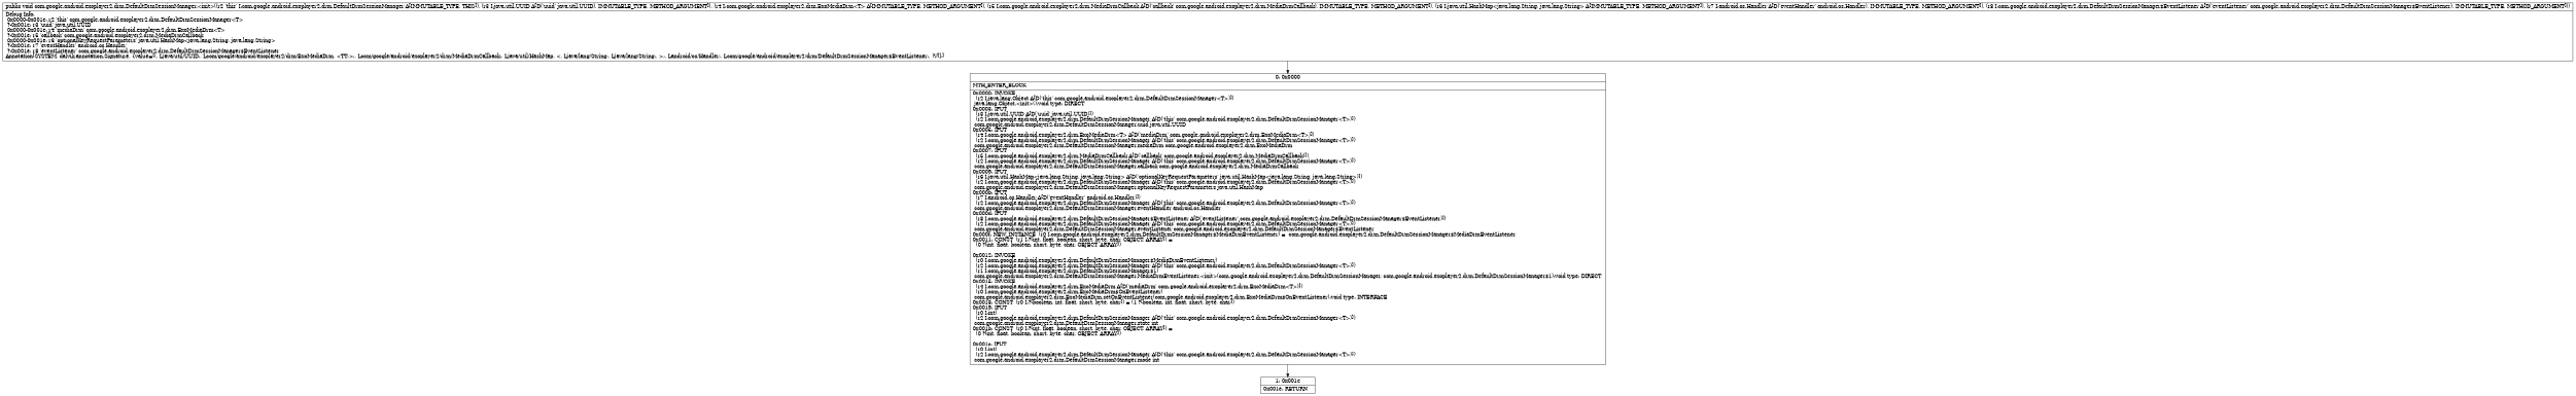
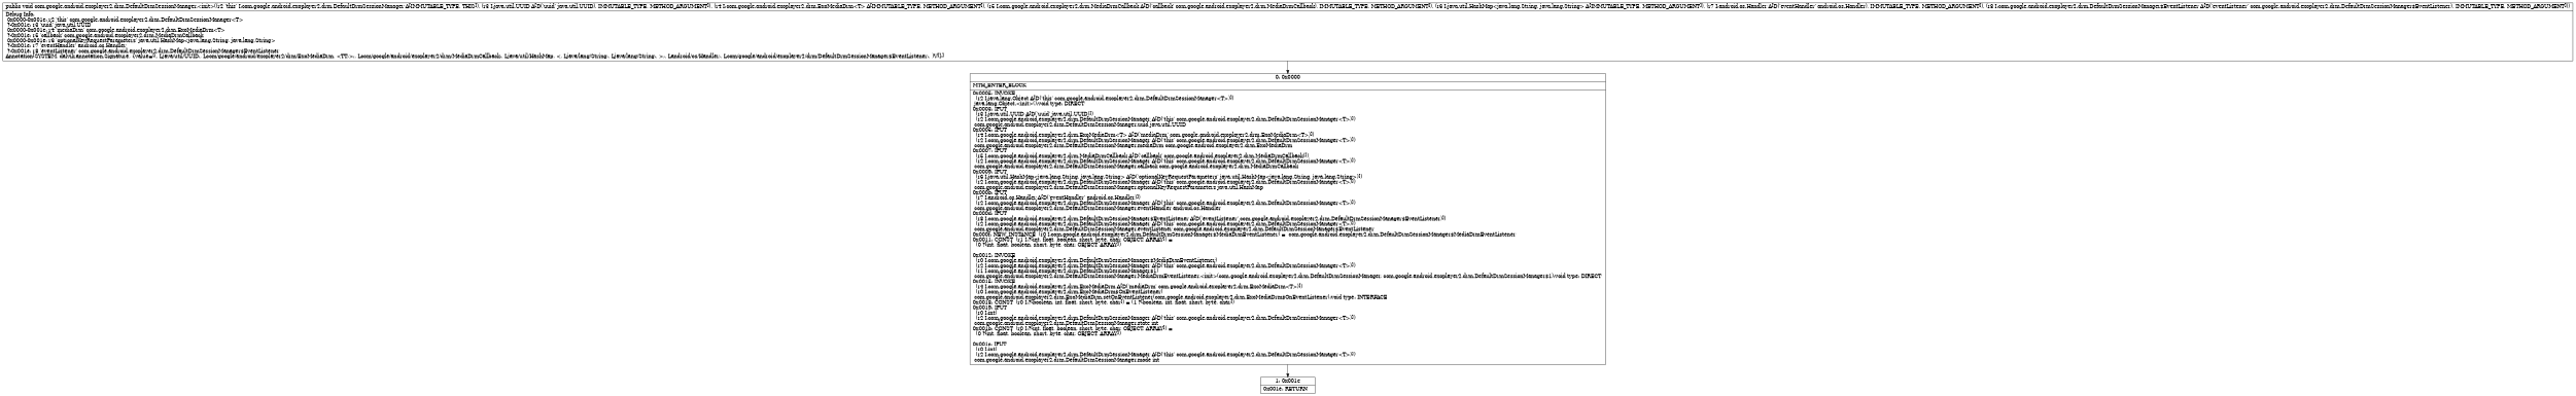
  digraph {
    node [shape=record]
-   n1 [label="{0\:\ 0x0000|MTH_ENTER_BLOCK\l|0x0000: INVOKE  \l  (r2 I:java.lang.Object A[D('this' com.google.android.exoplayer2.drm.DefaultDrmSessionManager\<T\>)])\l java.lang.Object.\<init\>():void type: DIRECT \l0x0003: IPUT  \l  (r3 I:java.util.UUID A[D('uuid' java.util.UUID)])\l  (r2 I:com.google.android.exoplayer2.drm.DefaultDrmSessionManager A[D('this' com.google.android.exoplayer2.drm.DefaultDrmSessionManager\<T\>)])\l com.google.android.exoplayer2.drm.DefaultDrmSessionManager.uuid java.util.UUID \l0x0005: IPUT  \l  (r4 I:com.google.android.exoplayer2.drm.ExoMediaDrm\<T\> A[D('mediaDrm' com.google.android.exoplayer2.drm.ExoMediaDrm\<T\>)])\l  (r2 I:com.google.android.exoplayer2.drm.DefaultDrmSessionManager A[D('this' com.google.android.exoplayer2.drm.DefaultDrmSessionManager\<T\>)])\l com.google.android.exoplayer2.drm.DefaultDrmSessionManager.mediaDrm com.google.android.exoplayer2.drm.ExoMediaDrm \l0x0007: IPUT  \l  (r5 I:com.google.android.exoplayer2.drm.MediaDrmCallback A[D('callback' com.google.android.exoplayer2.drm.MediaDrmCallback)])\l  (r2 I:com.google.android.exoplayer2.drm.DefaultDrmSessionManager A[D('this' com.google.android.exoplayer2.drm.DefaultDrmSessionManager\<T\>)])\l com.google.android.exoplayer2.drm.DefaultDrmSessionManager.callback com.google.android.exoplayer2.drm.MediaDrmCallback \l0x0009: IPUT  \l  (r6 I:java.util.HashMap\<java.lang.String, java.lang.String\> A[D('optionalKeyRequestParameters' java.util.HashMap\<java.lang.String, java.lang.String\>)])\l  (r2 I:com.google.android.exoplayer2.drm.DefaultDrmSessionManager A[D('this' com.google.android.exoplayer2.drm.DefaultDrmSessionManager\<T\>)])\l com.google.android.exoplayer2.drm.DefaultDrmSessionManager.optionalKeyRequestParameters java.util.HashMap \l0x000b: IPUT  \l  (r7 I:android.os.Handler A[D('eventHandler' android.os.Handler)])\l  (r2 I:com.google.android.exoplayer2.drm.DefaultDrmSessionManager A[D('this' com.google.android.exoplayer2.drm.DefaultDrmSessionManager\<T\>)])\l com.google.android.exoplayer2.drm.DefaultDrmSessionManager.eventHandler android.os.Handler \l0x000d: IPUT  \l  (r8 I:com.google.android.exoplayer2.drm.DefaultDrmSessionManager$EventListener A[D('eventListener' com.google.android.exoplayer2.drm.DefaultDrmSessionManager$EventListener)])\l  (r2 I:com.google.android.exoplayer2.drm.DefaultDrmSessionManager A[D('this' com.google.android.exoplayer2.drm.DefaultDrmSessionManager\<T\>)])\l com.google.android.exoplayer2.drm.DefaultDrmSessionManager.eventListener com.google.android.exoplayer2.drm.DefaultDrmSessionManager$EventListener \l0x000f: NEW_INSTANCE  (r0 I:com.google.android.exoplayer2.drm.DefaultDrmSessionManager$MediaDrmEventListener) =  com.google.android.exoplayer2.drm.DefaultDrmSessionManager$MediaDrmEventListener \l0x0011: CONST  (r1 I:?[int, float, boolean, short, byte, char, OBJECT, ARRAY]) = \l  (0 ?[int, float, boolean, short, byte, char, OBJECT, ARRAY])\l \l0x0012: INVOKE  \l  (r0 I:com.google.android.exoplayer2.drm.DefaultDrmSessionManager$MediaDrmEventListener)\l  (r2 I:com.google.android.exoplayer2.drm.DefaultDrmSessionManager A[D('this' com.google.android.exoplayer2.drm.DefaultDrmSessionManager\<T\>)])\l  (r1 I:com.google.android.exoplayer2.drm.DefaultDrmSessionManager$1)\l com.google.android.exoplayer2.drm.DefaultDrmSessionManager.MediaDrmEventListener.\<init\>(com.google.android.exoplayer2.drm.DefaultDrmSessionManager, com.google.android.exoplayer2.drm.DefaultDrmSessionManager$1):void type: DIRECT \l0x0015: INVOKE  \l  (r4 I:com.google.android.exoplayer2.drm.ExoMediaDrm A[D('mediaDrm' com.google.android.exoplayer2.drm.ExoMediaDrm\<T\>)])\l  (r0 I:com.google.android.exoplayer2.drm.ExoMediaDrm$OnEventListener)\l com.google.android.exoplayer2.drm.ExoMediaDrm.setOnEventListener(com.google.android.exoplayer2.drm.ExoMediaDrm$OnEventListener):void type: INTERFACE \l0x0018: CONST  (r0 I:?[boolean, int, float, short, byte, char]) = (1 ?[boolean, int, float, short, byte, char]) \l0x0019: IPUT  \l  (r0 I:int)\l  (r2 I:com.google.android.exoplayer2.drm.DefaultDrmSessionManager A[D('this' com.google.android.exoplayer2.drm.DefaultDrmSessionManager\<T\>)])\l com.google.android.exoplayer2.drm.DefaultDrmSessionManager.state int \l0x001b: CONST  (r0 I:?[int, float, boolean, short, byte, char, OBJECT, ARRAY]) = \l  (0 ?[int, float, boolean, short, byte, char, OBJECT, ARRAY])\l \l0x001c: IPUT  \l  (r0 I:int)\l  (r2 I:com.google.android.exoplayer2.drm.DefaultDrmSessionManager A[D('this' com.google.android.exoplayer2.drm.DefaultDrmSessionManager\<T\>)])\l com.google.android.exoplayer2.drm.DefaultDrmSessionManager.mode int \l}"]
+   n1 [label="{0\:\ 0x0000|MTH_ENTER_BLOCK\l|0x0005: INVOKE  \l  (r2 I:java.lang.Object A[D('this' com.google.android.exoplayer2.drm.DefaultDrmSessionManager\<T\>)])\l java.lang.Object.\<init\>():void type: DIRECT \l0x0003: IPUT  \l  (r3 I:java.util.UUID A[D('uuid' java.util.UUID)])\l  (r2 I:com.google.android.exoplayer2.drm.DefaultDrmSessionManager A[D('this' com.google.android.exoplayer2.drm.DefaultDrmSessionManager\<T\>)])\l com.google.android.exoplayer2.drm.DefaultDrmSessionManager.uuid java.util.UUID \l0x0005: IPUT  \l  (r4 I:com.google.android.exoplayer2.drm.ExoMediaDrm\<T\> A[D('mediaDrm' com.google.android.exoplayer2.drm.ExoMediaDrm\<T\>)])\l  (r2 I:com.google.android.exoplayer2.drm.DefaultDrmSessionManager A[D('this' com.google.android.exoplayer2.drm.DefaultDrmSessionManager\<T\>)])\l com.google.android.exoplayer2.drm.DefaultDrmSessionManager.mediaDrm com.google.android.exoplayer2.drm.ExoMediaDrm \l0x0007: IPUT  \l  (r5 I:com.google.android.exoplayer2.drm.MediaDrmCallback A[D('callback' com.google.android.exoplayer2.drm.MediaDrmCallback)])\l  (r2 I:com.google.android.exoplayer2.drm.DefaultDrmSessionManager A[D('this' com.google.android.exoplayer2.drm.DefaultDrmSessionManager\<T\>)])\l com.google.android.exoplayer2.drm.DefaultDrmSessionManager.callback com.google.android.exoplayer2.drm.MediaDrmCallback \l0x0009: IPUT  \l  (r6 I:java.util.HashMap\<java.lang.String, java.lang.String\> A[D('optionalKeyRequestParameters' java.util.HashMap\<java.lang.String, java.lang.String\>)])\l  (r2 I:com.google.android.exoplayer2.drm.DefaultDrmSessionManager A[D('this' com.google.android.exoplayer2.drm.DefaultDrmSessionManager\<T\>)])\l com.google.android.exoplayer2.drm.DefaultDrmSessionManager.optionalKeyRequestParameters java.util.HashMap \l0x000b: IPUT  \l  (r7 I:android.os.Handler A[D('eventHandler' android.os.Handler)])\l  (r2 I:com.google.android.exoplayer2.drm.DefaultDrmSessionManager A[D('this' com.google.android.exoplayer2.drm.DefaultDrmSessionManager\<T\>)])\l com.google.android.exoplayer2.drm.DefaultDrmSessionManager.eventHandler android.os.Handler \l0x000d: IPUT  \l  (r8 I:com.google.android.exoplayer2.drm.DefaultDrmSessionManager$EventListener A[D('eventListener' com.google.android.exoplayer2.drm.DefaultDrmSessionManager$EventListener)])\l  (r2 I:com.google.android.exoplayer2.drm.DefaultDrmSessionManager A[D('this' com.google.android.exoplayer2.drm.DefaultDrmSessionManager\<T\>)])\l com.google.android.exoplayer2.drm.DefaultDrmSessionManager.eventListener com.google.android.exoplayer2.drm.DefaultDrmSessionManager$EventListener \l0x000f: NEW_INSTANCE  (r0 I:com.google.android.exoplayer2.drm.DefaultDrmSessionManager$MediaDrmEventListener) =  com.google.android.exoplayer2.drm.DefaultDrmSessionManager$MediaDrmEventListener \l0x0011: CONST  (r1 I:?[int, float, boolean, short, byte, char, OBJECT, ARRAY]) = \l  (0 ?[int, float, boolean, short, byte, char, OBJECT, ARRAY])\l \l0x0012: INVOKE  \l  (r0 I:com.google.android.exoplayer2.drm.DefaultDrmSessionManager$MediaDrmEventListener)\l  (r2 I:com.google.android.exoplayer2.drm.DefaultDrmSessionManager A[D('this' com.google.android.exoplayer2.drm.DefaultDrmSessionManager\<T\>)])\l  (r1 I:com.google.android.exoplayer2.drm.DefaultDrmSessionManager$1)\l com.google.android.exoplayer2.drm.DefaultDrmSessionManager.MediaDrmEventListener.\<init\>(com.google.android.exoplayer2.drm.DefaultDrmSessionManager, com.google.android.exoplayer2.drm.DefaultDrmSessionManager$1):void type: DIRECT \l0x0015: INVOKE  \l  (r4 I:com.google.android.exoplayer2.drm.ExoMediaDrm A[D('mediaDrm' com.google.android.exoplayer2.drm.ExoMediaDrm\<T\>)])\l  (r0 I:com.google.android.exoplayer2.drm.ExoMediaDrm$OnEventListener)\l com.google.android.exoplayer2.drm.ExoMediaDrm.setOnEventListener(com.google.android.exoplayer2.drm.ExoMediaDrm$OnEventListener):void type: INTERFACE \l0x0018: CONST  (r0 I:?[boolean, int, float, short, byte, char]) = (1 ?[boolean, int, float, short, byte, char]) \l0x0019: IPUT  \l  (r0 I:int)\l  (r2 I:com.google.android.exoplayer2.drm.DefaultDrmSessionManager A[D('this' com.google.android.exoplayer2.drm.DefaultDrmSessionManager\<T\>)])\l com.google.android.exoplayer2.drm.DefaultDrmSessionManager.state int \l0x001b: CONST  (r0 I:?[int, float, boolean, short, byte, char, OBJECT, ARRAY]) = \l  (0 ?[int, float, boolean, short, byte, char, OBJECT, ARRAY])\l \l0x001c: IPUT  \l  (r0 I:int)\l  (r2 I:com.google.android.exoplayer2.drm.DefaultDrmSessionManager A[D('this' com.google.android.exoplayer2.drm.DefaultDrmSessionManager\<T\>)])\l com.google.android.exoplayer2.drm.DefaultDrmSessionManager.mode int \l}"]
    n2 [label="{1\:\ 0x001e|0x001e: RETURN   \l}"]
    n3 [label="{public void com.google.android.exoplayer2.drm.DefaultDrmSessionManager.\<init\>((r2 'this' I:com.google.android.exoplayer2.drm.DefaultDrmSessionManager A[IMMUTABLE_TYPE, THIS]), (r3 I:java.util.UUID A[D('uuid' java.util.UUID), IMMUTABLE_TYPE, METHOD_ARGUMENT]), (r4 I:com.google.android.exoplayer2.drm.ExoMediaDrm\<T\> A[IMMUTABLE_TYPE, METHOD_ARGUMENT]), (r5 I:com.google.android.exoplayer2.drm.MediaDrmCallback A[D('callback' com.google.android.exoplayer2.drm.MediaDrmCallback), IMMUTABLE_TYPE, METHOD_ARGUMENT]), (r6 I:java.util.HashMap\<java.lang.String, java.lang.String\> A[IMMUTABLE_TYPE, METHOD_ARGUMENT]), (r7 I:android.os.Handler A[D('eventHandler' android.os.Handler), IMMUTABLE_TYPE, METHOD_ARGUMENT]), (r8 I:com.google.android.exoplayer2.drm.DefaultDrmSessionManager$EventListener A[D('eventListener' com.google.android.exoplayer2.drm.DefaultDrmSessionManager$EventListener), IMMUTABLE_TYPE, METHOD_ARGUMENT]))  | Debug Info:\l  0x0000\-0x001e: r2 'this' com.google.android.exoplayer2.drm.DefaultDrmSessionManager\<T\>\l  ?\-0x001e: r3 'uuid' java.util.UUID\l  0x0000\-0x001e: r4 'mediaDrm' com.google.android.exoplayer2.drm.ExoMediaDrm\<T\>\l  ?\-0x001e: r5 'callback' com.google.android.exoplayer2.drm.MediaDrmCallback\l  0x0000\-0x001e: r6 'optionalKeyRequestParameters' java.util.HashMap\<java.lang.String, java.lang.String\>\l  ?\-0x001e: r7 'eventHandler' android.os.Handler\l  ?\-0x001e: r8 'eventListener' com.google.android.exoplayer2.drm.DefaultDrmSessionManager$EventListener\lAnnotation[SYSTEM, dalvik.annotation.Signature, \{value=[(, Ljava\/util\/UUID;, Lcom\/google\/android\/exoplayer2\/drm\/ExoMediaDrm, \<TT;\>;, Lcom\/google\/android\/exoplayer2\/drm\/MediaDrmCallback;, Ljava\/util\/HashMap, \<, Ljava\/lang\/String;, Ljava\/lang\/String;, \>;, Landroid\/os\/Handler;, Lcom\/google\/android\/exoplayer2\/drm\/DefaultDrmSessionManager$EventListener;, )V]\}]\l}"]
    n1 -> n2
    n3 -> n1
  }
